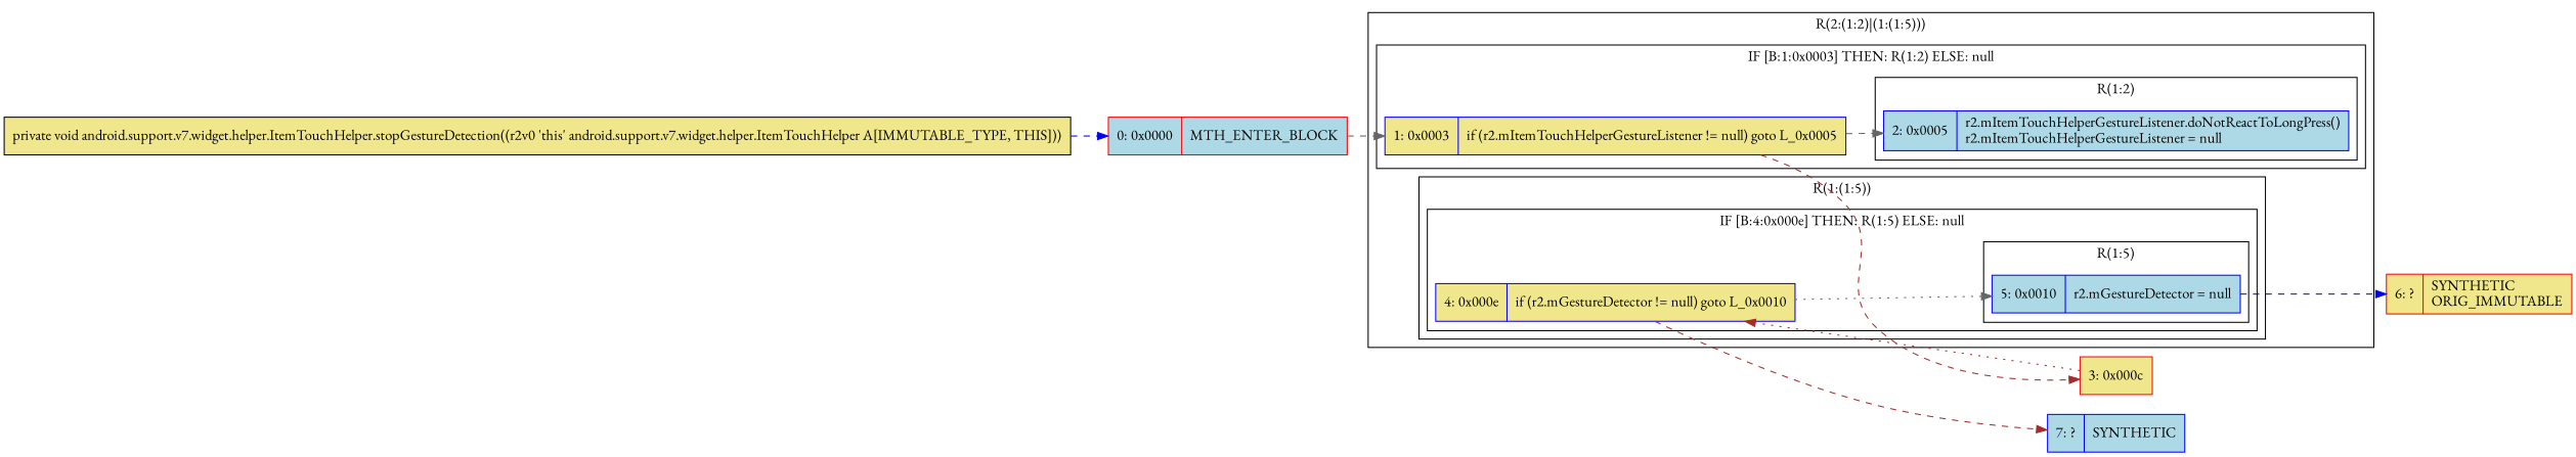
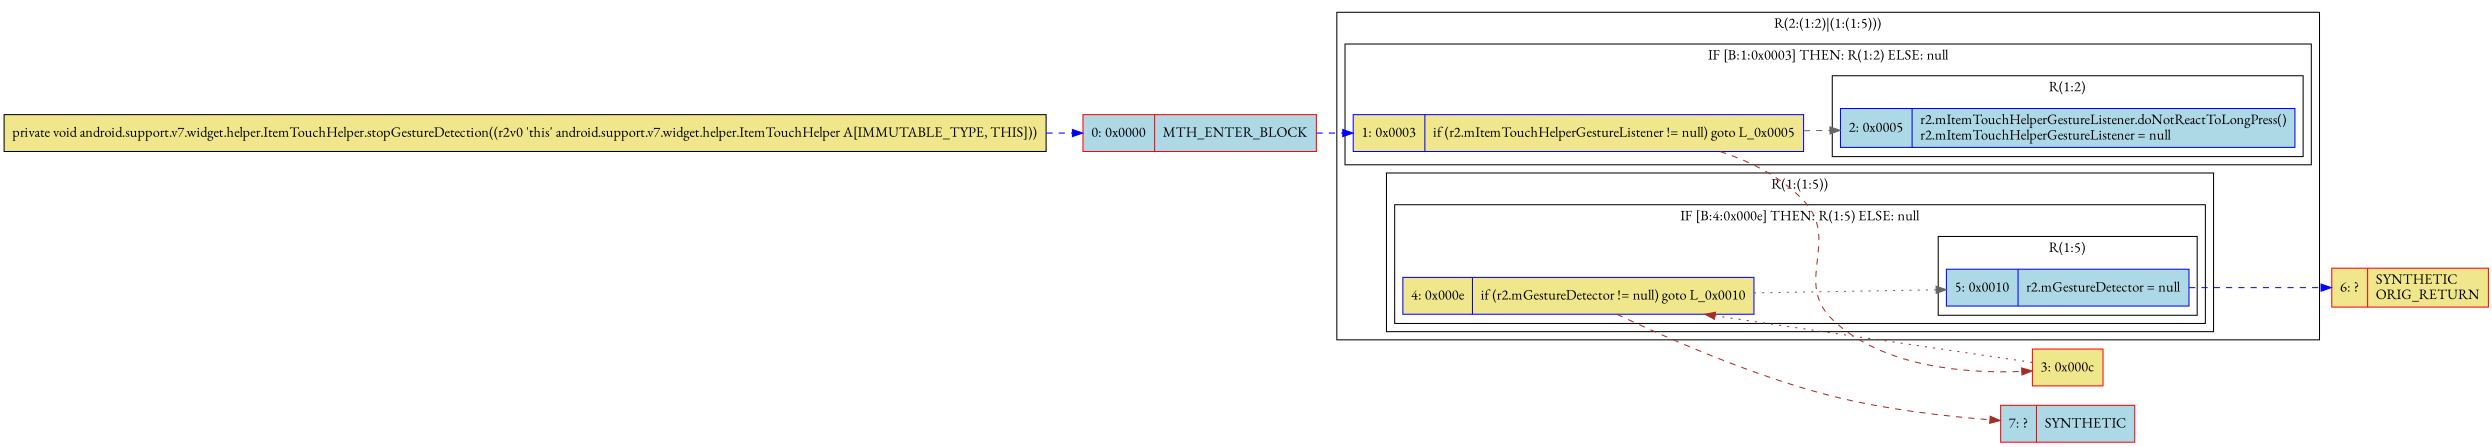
  digraph {
    fontname="EB Garamond"
    rankdir=LR
    node [color=blue fillcolor=khaki fontname="EB Garamond" shape=record style=filled]
    edge [color=gray40 fontname="EB Garamond" style=dashed]
    n1 [fillcolor=lightblue label="{2\:\ 0x0005|r2.mItemTouchHelperGestureListener.doNotReactToLongPress()\lr2.mItemTouchHelperGestureListener = null\l}"]
    n2 [label="{1\:\ 0x0003|if (r2.mItemTouchHelperGestureListener != null) goto L_0x0005\l}"]
    n3 [fillcolor=lightblue label="{5\:\ 0x0010|r2.mGestureDetector = null\l}"]
    n4 [label="{4\:\ 0x000e|if (r2.mGestureDetector != null) goto L_0x0010\l}"]
    n5 [color=red label="{3\:\ 0x000c}"]
-   n6 [color=red label="{6\:\ ?|SYNTHETIC\lORIG_IMMUTABLE\l}"]
-   n7 [fillcolor=lightblue label="{7\:\ ?|SYNTHETIC\l}"]
+   n6 [color=red label="{6\:\ ?|SYNTHETIC\lORIG_RETURN\l}"]
+   n7 [color=red fillcolor=lightblue label="{7\:\ ?|SYNTHETIC\l}"]
    n8 [color=red fillcolor=lightblue label="{0\:\ 0x0000|MTH_ENTER_BLOCK\l}"]
    n9 [label="{private void android.support.v7.widget.helper.ItemTouchHelper.stopGestureDetection((r2v0 'this' android.support.v7.widget.helper.ItemTouchHelper A[IMMUTABLE_TYPE, THIS])) }" color=""]
    subgraph cluster_1 {
      label="R(2:(1:2)|(1:(1:5)))"
      subgraph cluster_2 {
        label="IF [B:1:0x0003] THEN: R(1:2) ELSE: null"
        n2
        subgraph cluster_3 {
          label="R(1:2)"
          n1
        }
      }
      subgraph cluster_4 {
        label="R(1:(1:5))"
        subgraph cluster_5 {
          label="IF [B:4:0x000e] THEN: R(1:5) ELSE: null"
          n4
          subgraph cluster_6 {
            label="R(1:5)"
            n3
          }
        }
      }
    }
    n2 -> n1
    n2 -> n5 [color=brown]
    n3 -> n6 [color=blue]
    n4 -> n3 [style=dotted]
    n4 -> n7 [color=brown]
    n5 -> n4 [color=brown style=dotted]
-   n8 -> n2
+   n8 -> n2 [color=blue]
    n9 -> n8 [color=blue]
  }
